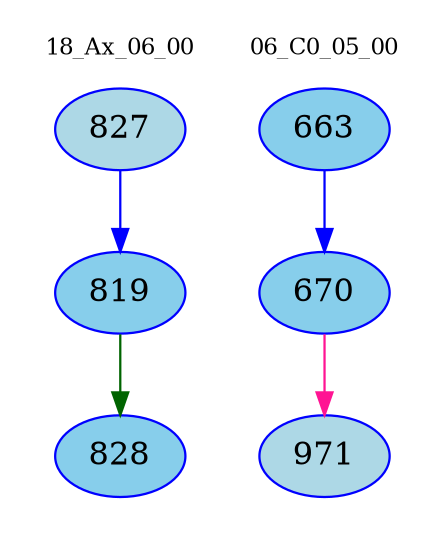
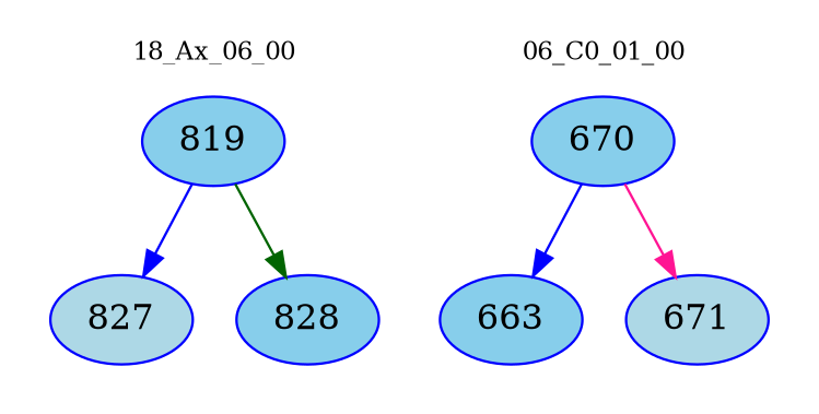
  digraph {
    node [color=blue fillcolor=skyblue style=filled]
    edge [color=blue]
    n1 [fillcolor=lightblue label=827]
    n2 [label=819]
    n3 [label=828]
    n4 [label=670]
    n5 [label=663]
-   n6 [fillcolor=lightblue label=971]
+   n6 [fillcolor=lightblue label=671]
    subgraph cluster_1 {
      color=white
      fontsize=10
      label="18_Ax_06_00"
      n1
      n2
      n3
    }
    subgraph cluster_2 {
      color=white
      fontsize=10
-     label="06_C0_05_00"
+     label="06_C0_01_00"
      n4
      n5
      n6
    }
-   n1 -> n2
+   n2 -> n1
    n2 -> n3 [color=darkgreen]
-   n5 -> n4
+   n4 -> n5
    n4 -> n6 [color=deeppink]
  }
